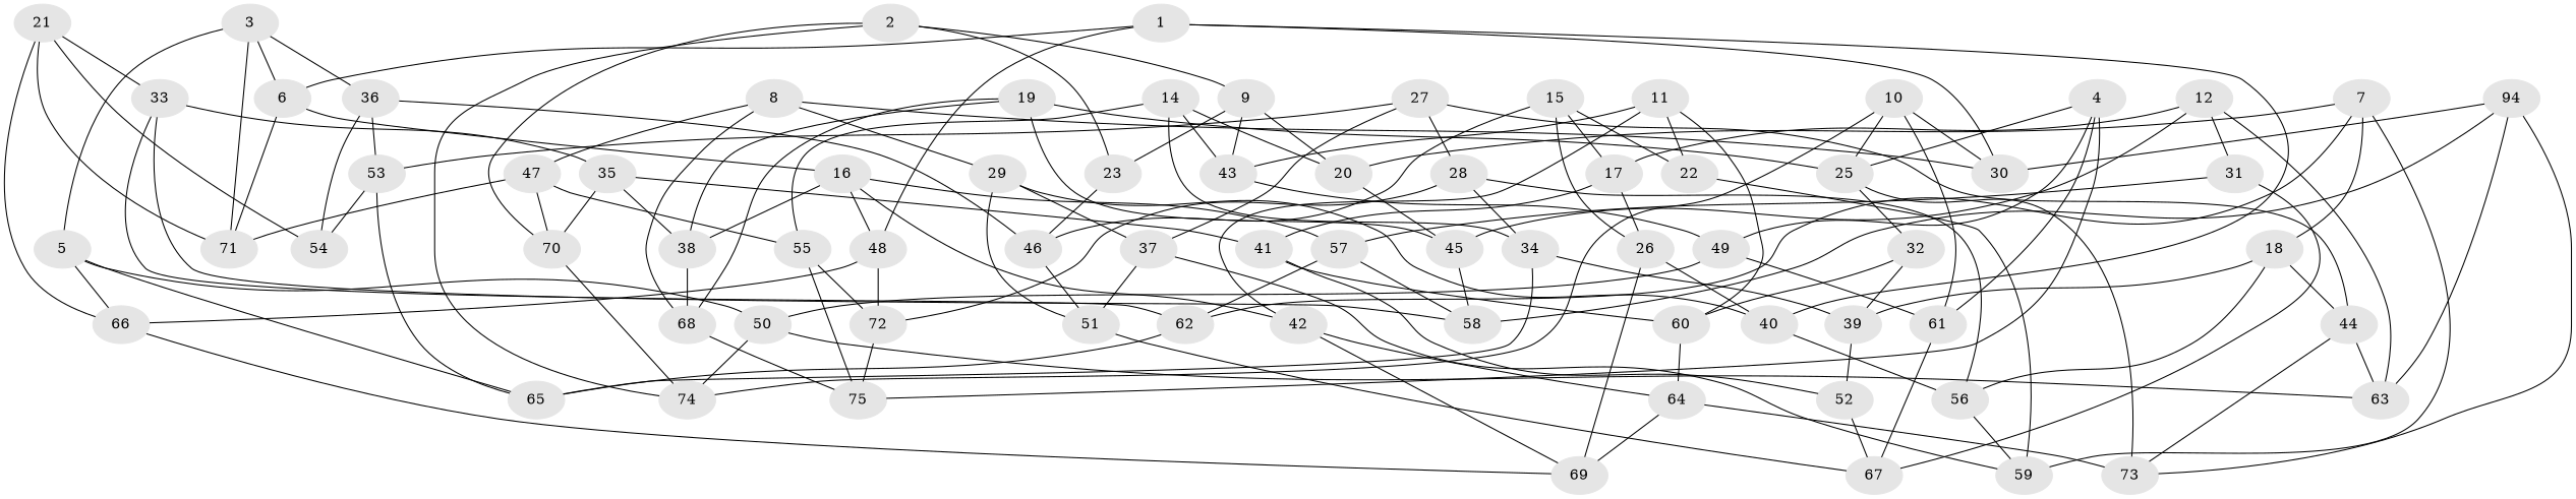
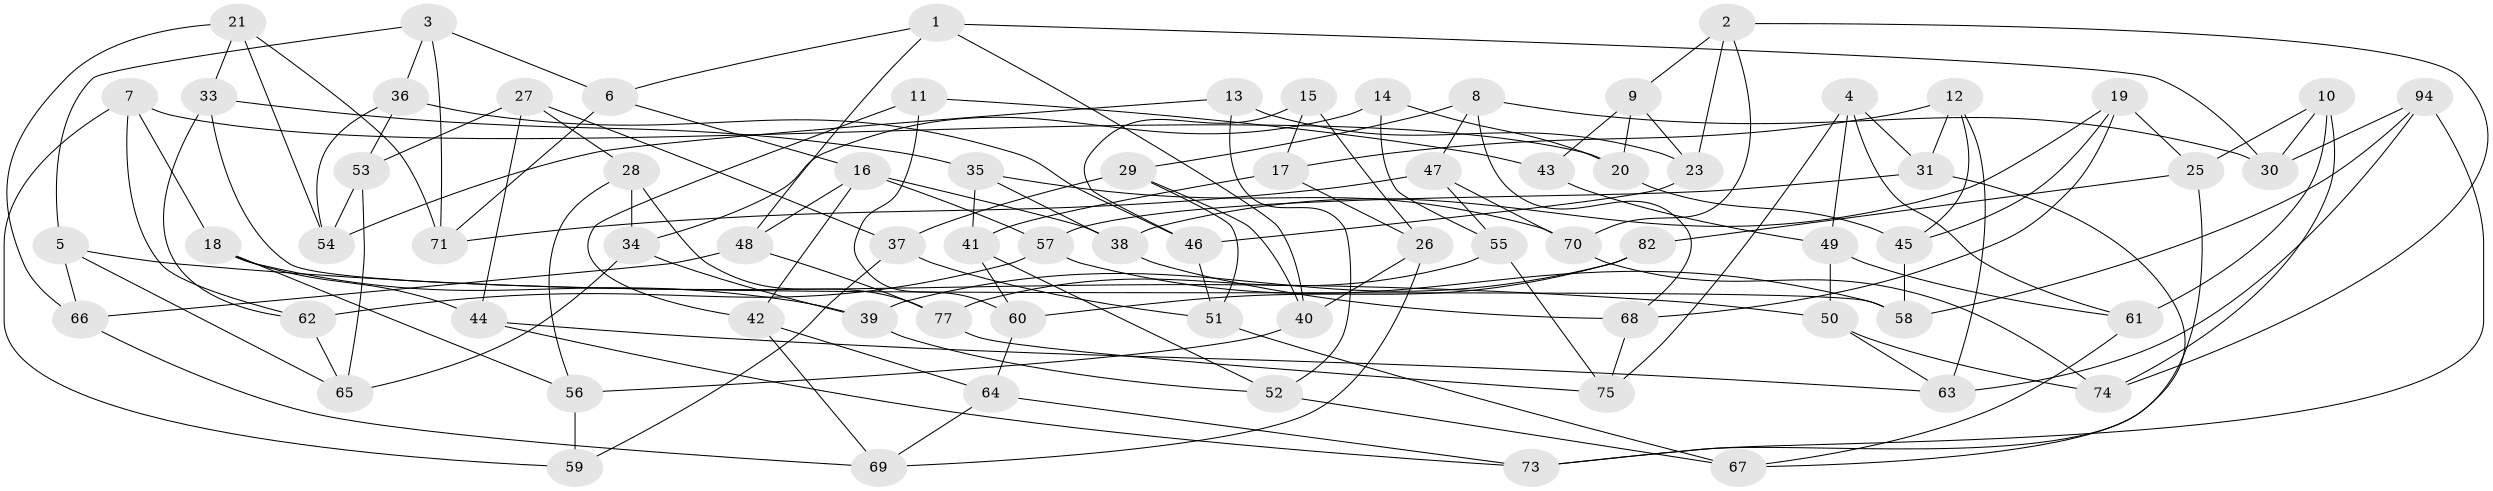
  graph {
    node [color=gray90 style=filled]
    1
    6
    30
    40
    48
    71
    16
    56
    66
-   72
+   72 [label=77]
    2
    9
    23
    70
    74
    20
    43
    46
    3
    5
    36
    50
    65
    54
    53
    4
    31
    49
    61
    75
    57
    67
    63
    69
    42
    38
    7
    18
    59
    62
    39
    44
    45
    8
    29
    47
    68
    37
    51
    55
    10
    25
    73
-   32
+   32 [label=82]
    11
-   22
    60
    64
    12
    17
    26
    41
    58
+   13
    52
    14
    34
    15
    19
    21
    33
    35
    n73 [label=94]
    27
    28
    1 -- 6
    1 -- 30
    1 -- 40
    1 -- 48
    6 -- 71
    6 -- 16
    40 -- 56
    48 -- 66
    48 -- 72
    16 -- 48
    16 -- 57
    16 -- 42
    16 -- 38
    56 -- 59
    66 -- 69
    72 -- 75
    2 -- 9
    2 -- 23
    2 -- 70
    2 -- 74
    9 -- 23
    9 -- 20
    9 -- 43
    23 -- 46
    70 -- 74
    20 -- 45
    43 -- 49
    46 -- 51
    3 -- 6
    3 -- 71
    3 -- 5
    3 -- 36
    5 -- 66
    5 -- 50
    5 -- 65
    36 -- 46
    36 -- 54
    36 -- 53
    50 -- 74
    50 -- 63
    53 -- 65
    53 -- 54
-   4 -- 25
+   4 -- 31
    4 -- 49
    4 -- 61
    4 -- 75
    31 -- 57
    31 -- 67
    49 -- 50
    49 -- 61
    61 -- 67
    57 -- 62
    57 -- 58
    42 -- 69
    42 -- 64
    38 -- 68
    7 -- 20
    7 -- 18
    7 -- 59
    7 -- 62
    18 -- 56
    18 -- 39
    18 -- 44
    62 -- 65
    39 -- 52
    44 -- 63
    44 -- 73
    45 -- 58
    8 -- 30
    8 -- 29
    8 -- 47
    8 -- 68
    29 -- 40
    29 -- 37
    29 -- 51
    47 -- 71
    47 -- 70
    47 -- 55
    68 -- 75
    37 -- 59
    37 -- 51
    51 -- 67
    55 -- 72
    55 -- 75
    10 -- 30
    10 -- 74
    10 -- 61
    10 -- 25
    25 -- 73
    25 -- 32
    32 -- 39
    32 -- 60
    11 -- 43
    11 -- 42
-   11 -- 22
    11 -- 60
-   22 -- 59
    60 -- 64
    64 -- 69
    64 -- 73
    12 -- 31
    12 -- 63
    12 -- 45
    12 -- 17
    17 -- 26
    17 -- 41
    26 -- 40
    26 -- 69
    41 -- 60
    41 -- 52
+   13 -- 23
+   13 -- 54
+   13 -- 52
    52 -- 67
    14 -- 20
-   14 -- 43
    14 -- 55
    14 -- 34
    34 -- 65
    34 -- 39
    15 -- 46
-   15 -- 22
    15 -- 17
    15 -- 26
    19 -- 38
    19 -- 45
    19 -- 68
    19 -- 25
    21 -- 71
    21 -- 66
    21 -- 54
    21 -- 33
    33 -- 62
    33 -- 58
    33 -- 35
    35 -- 70
    35 -- 38
    35 -- 41
    n73 -- 30
    n73 -- 63
    n73 -- 73
    n73 -- 58
    27 -- 53
    27 -- 44
    27 -- 37
    27 -- 28
    28 -- 56
    28 -- 72
    28 -- 34
  }
